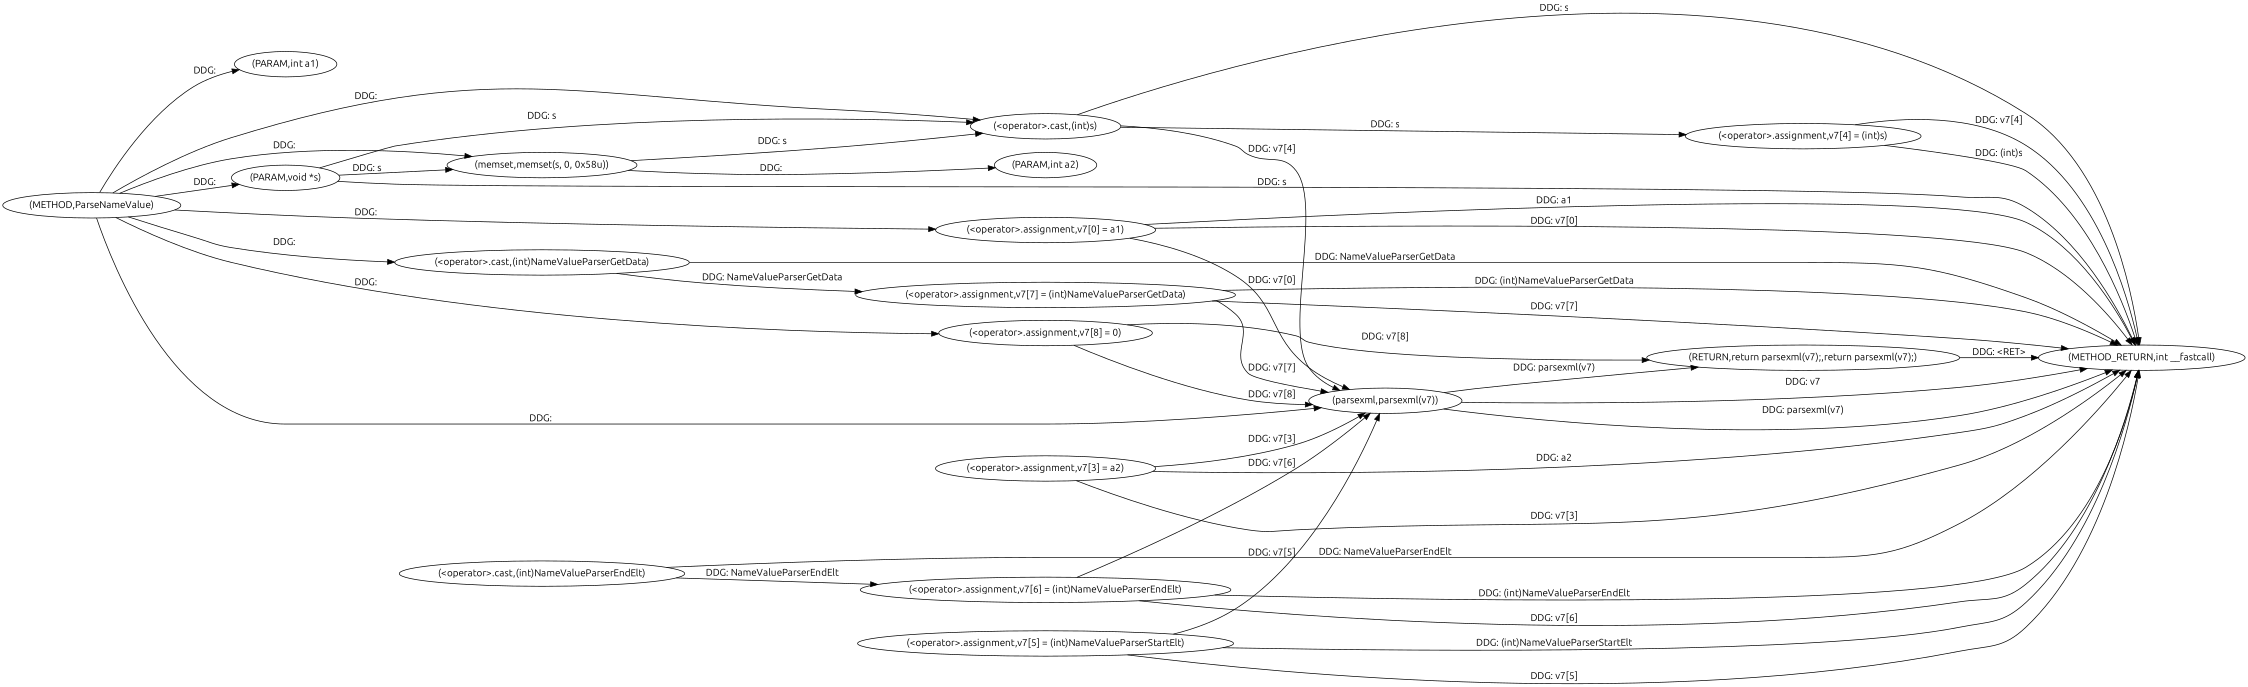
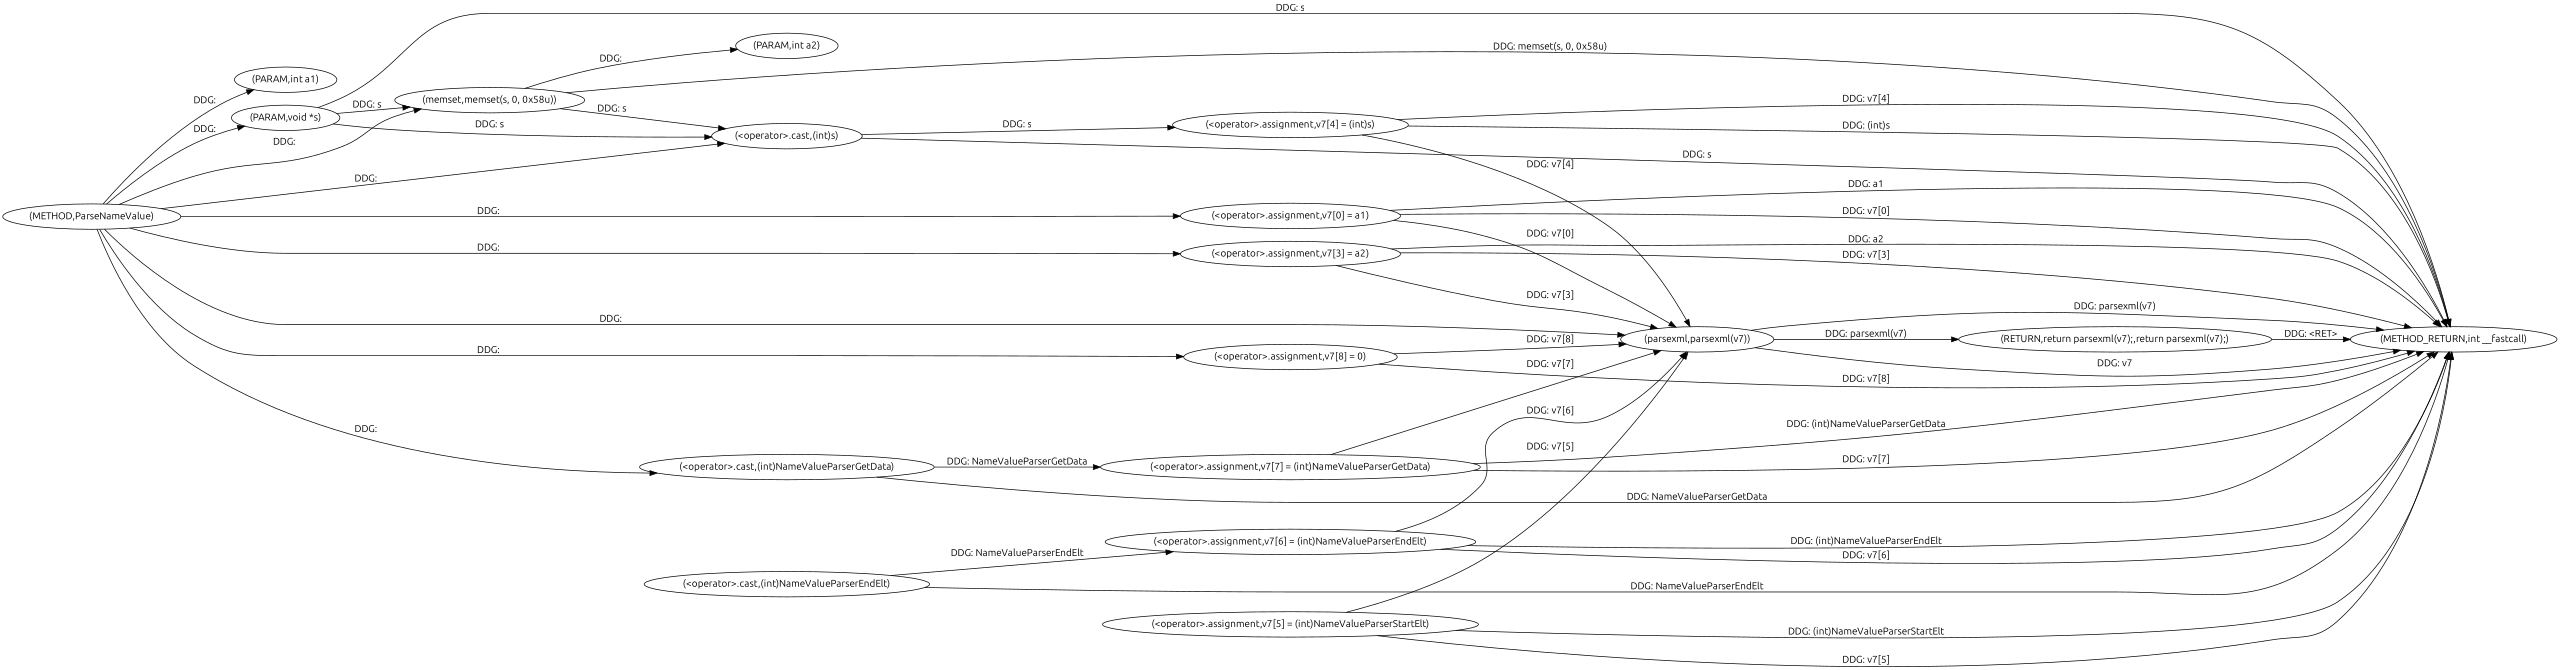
  digraph {
    fontname=Ubuntu
    rankdir=LR
    node [fontname=Ubuntu]
    edge [fontname=Ubuntu]
    n1 [label="(METHOD,ParseNameValue)"]
    n2 [label="(PARAM,int a1)"]
    n3 [label="(PARAM,void *s)"]
    n4 [label="(memset,memset(s, 0, 0x58u))"]
    n5 [label="(<operator>.assignment,v7[0] = a1)"]
    n6 [label="(<operator>.assignment,v7[3] = a2)"]
    n7 [label="(<operator>.cast,(int)s)"]
    n8 [label="(<operator>.cast,(int)NameValueParserGetData)"]
    n9 [label="(<operator>.assignment,v7[8] = 0)"]
    n10 [label="(parsexml,parsexml(v7))"]
    n11 [label="(PARAM,int a2)"]
    n12 [label="(METHOD_RETURN,int __fastcall)"]
    n13 [label="(<operator>.cast,(int)NameValueParserEndElt)"]
    n14 [label="(<operator>.assignment,v7[6] = (int)NameValueParserEndElt)"]
    n15 [label="(<operator>.assignment,v7[4] = (int)s)"]
    n16 [label="(<operator>.assignment,v7[7] = (int)NameValueParserGetData)"]
    n17 [label="(RETURN,return parsexml(v7);,return parsexml(v7);)"]
    n18 [label="(<operator>.assignment,v7[5] = (int)NameValueParserStartElt)"]
    n1 -> n2 [label="DDG: "]
    n1 -> n3 [label="DDG: "]
    n1 -> n4 [label="DDG: "]
    n1 -> n5 [label="DDG: "]
+   n1 -> n6 [label="DDG: "]
    n1 -> n7 [label="DDG: "]
    n1 -> n8 [label="DDG: "]
    n1 -> n9 [label="DDG: "]
    n1 -> n10 [label="DDG: "]
    n3 -> n4 [label="DDG: s"]
    n3 -> n7 [label="DDG: s"]
    n3 -> n12 [label="DDG: s"]
    n4 -> n7 [label="DDG: s"]
    n4 -> n11 [label="DDG: "]
+   n4 -> n12 [label="DDG: memset(s, 0, 0x58u)"]
    n5 -> n10 [label="DDG: v7[0]"]
    n5 -> n12 [label="DDG: a1"]
    n5 -> n12 [label="DDG: v7[0]"]
    n6 -> n10 [label="DDG: v7[3]"]
    n6 -> n12 [label="DDG: a2"]
    n6 -> n12 [label="DDG: v7[3]"]
    n7 -> n12 [label="DDG: s"]
    n7 -> n15 [label="DDG: s"]
    n8 -> n12 [label="DDG: NameValueParserGetData"]
    n8 -> n16 [label="DDG: NameValueParserGetData"]
    n9 -> n10 [label="DDG: v7[8]"]
-   n9 -> n17 [label="DDG: v7[8]"]
+   n9 -> n12 [label="DDG: v7[8]"]
    n10 -> n12 [label="DDG: v7"]
    n10 -> n12 [label="DDG: parsexml(v7)"]
    n10 -> n17 [label="DDG: parsexml(v7)"]
    n13 -> n12 [label="DDG: NameValueParserEndElt"]
    n13 -> n14 [label="DDG: NameValueParserEndElt"]
    n14 -> n10 [label="DDG: v7[6]"]
    n14 -> n12 [label="DDG: (int)NameValueParserEndElt"]
    n14 -> n12 [label="DDG: v7[6]"]
-   n7 -> n10 [label="DDG: v7[4]"]
+   n15 -> n10 [label="DDG: v7[4]"]
    n15 -> n12 [label="DDG: (int)s"]
    n15 -> n12 [label="DDG: v7[4]"]
    n16 -> n10 [label="DDG: v7[7]"]
    n16 -> n12 [label="DDG: (int)NameValueParserGetData"]
    n16 -> n12 [label="DDG: v7[7]"]
    n17 -> n12 [label="DDG: <RET>"]
    n18 -> n10 [label="DDG: v7[5]"]
    n18 -> n12 [label="DDG: (int)NameValueParserStartElt"]
    n18 -> n12 [label="DDG: v7[5]"]
  }
